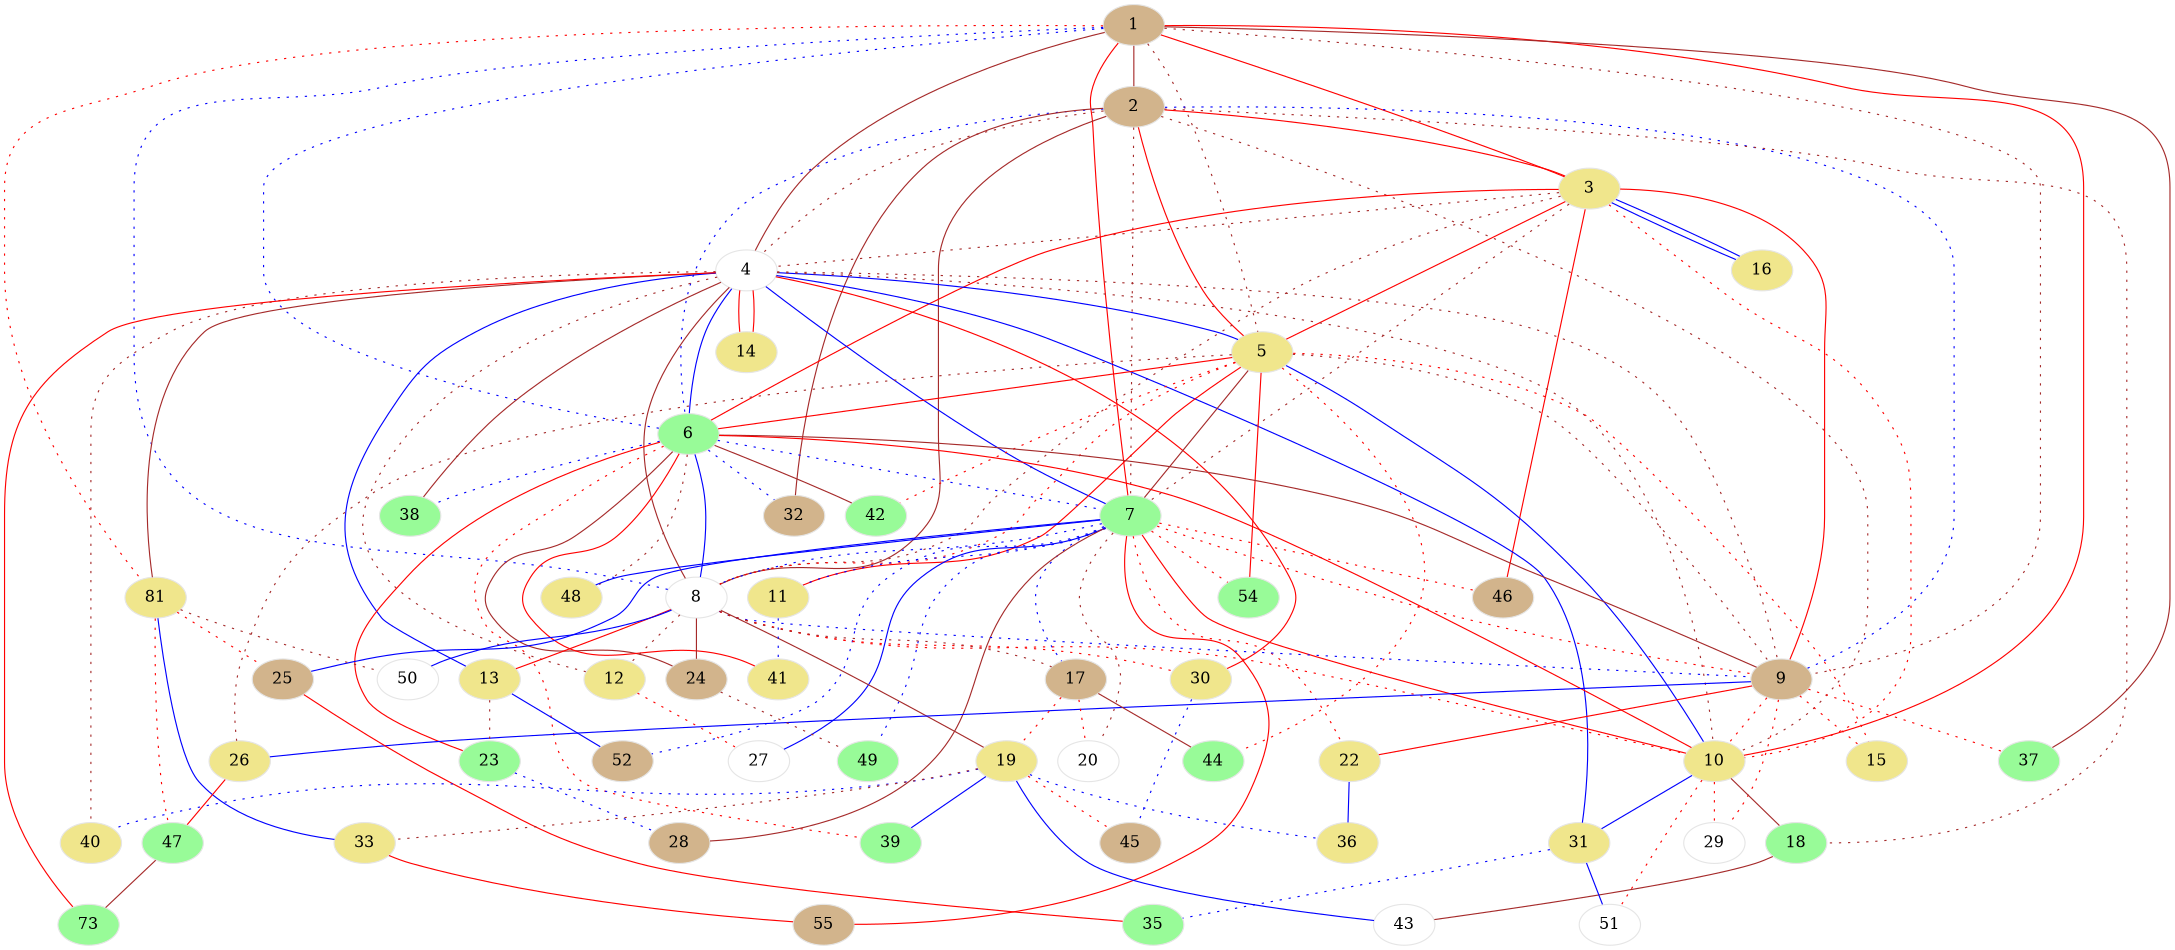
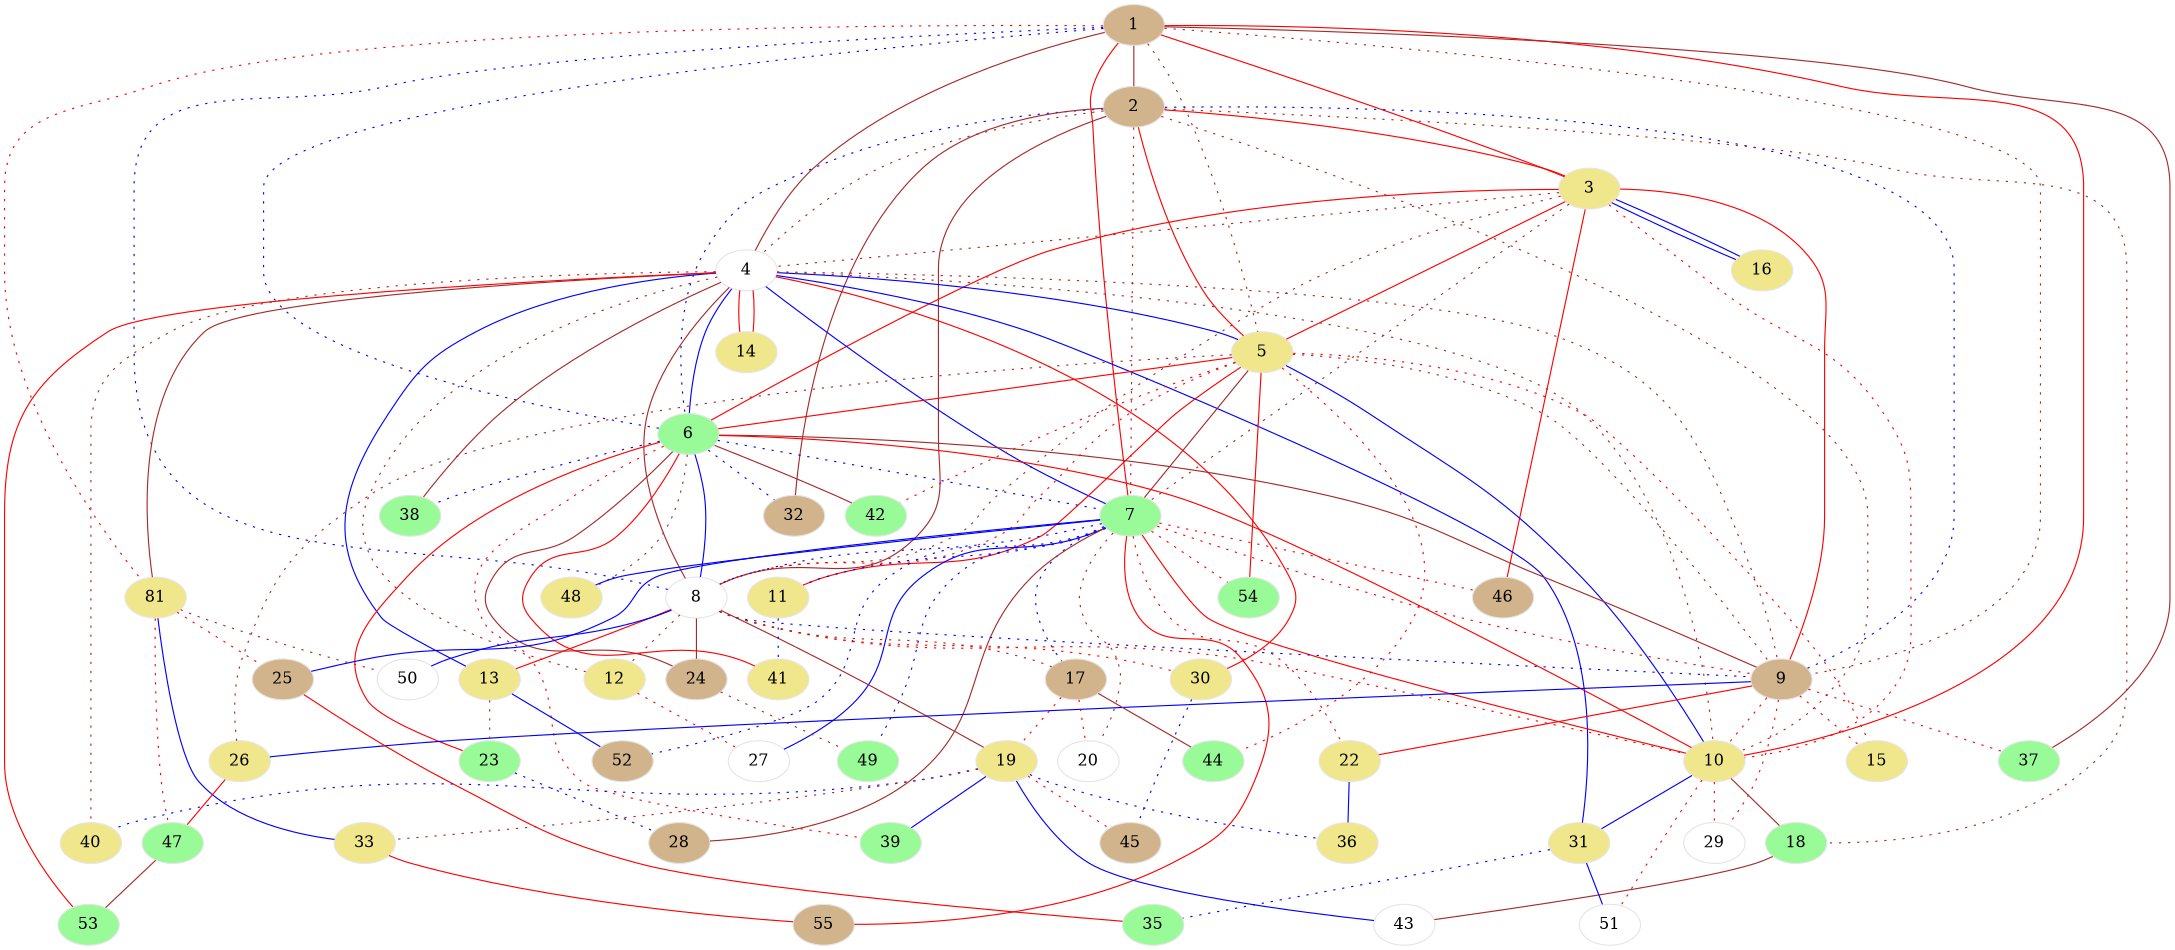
  graph {
    node [color=gray90 fillcolor=khaki style=filled]
    edge [color=red style=dotted]
    1 [fillcolor=tan]
    2 [fillcolor=tan]
    3
    4 [fillcolor=white]
    5
    6 [fillcolor=palegreen]
    7 [fillcolor=palegreen]
    8 [fillcolor=white]
    9 [fillcolor=tan]
    10
    n11 [label=81]
    37 [fillcolor=palegreen]
    18 [fillcolor=palegreen]
    32 [fillcolor=tan]
    16
    46 [fillcolor=tan]
    12
    13
    14
    30
    31
    38 [fillcolor=palegreen]
    40
-   53 [fillcolor=palegreen label=73]
+   53 [fillcolor=palegreen]
    11
    15
    26
    42 [fillcolor=palegreen]
    44 [fillcolor=palegreen]
    54 [fillcolor=palegreen]
    23 [fillcolor=palegreen]
    24 [fillcolor=tan]
    39 [fillcolor=palegreen]
    41
    48
    17 [fillcolor=tan]
    20 [fillcolor=white]
    22
    25 [fillcolor=tan]
    27 [fillcolor=white]
    28 [fillcolor=tan]
    49 [fillcolor=palegreen]
    52 [fillcolor=tan]
    55 [fillcolor=tan]
    19
    50 [fillcolor=white]
    29 [fillcolor=white]
    51 [fillcolor=white]
    33
    47 [fillcolor=palegreen]
    43 [fillcolor=white]
    45 [fillcolor=tan]
    35 [fillcolor=palegreen]
    36
    1 -- 2 [color=brown style=solid]
    1 -- 3 [style=solid]
    1 -- 4 [color=brown style=solid]
    1 -- 5 [color=brown]
    1 -- 6 [color=blue]
    1 -- 7 [style=solid]
    1 -- 8 [color=blue]
    1 -- 9 [color=brown]
    1 -- 10 [style=solid]
    1 -- n11
    1 -- 37 [color=brown style=solid]
    2 -- 3 [style=solid]
    2 -- 4 [color=brown]
    2 -- 5 [style=solid]
    2 -- 6 [color=blue]
    2 -- 7 [color=brown]
    2 -- 8 [color=brown style=solid]
    2 -- 9 [color=blue]
    2 -- 10 [color=brown]
    2 -- 18 [color=brown]
    2 -- 32 [color=brown style=solid]
    3 -- 4 [color=brown]
    3 -- 5 [style=solid]
    3 -- 6 [style=solid]
    3 -- 7 [color=brown]
    3 -- 8 [color=brown]
    3 -- 9 [style=solid]
    3 -- 10
    3 -- 16 [color=blue style=solid]
    3 -- 16 [color=blue style=solid]
    3 -- 46 [style=solid]
    4 -- 5 [color=blue style=solid]
    4 -- 6 [color=blue style=solid]
    4 -- 7 [color=blue style=solid]
    4 -- 8 [color=brown style=solid]
    4 -- 9 [color=brown]
    4 -- 10 [color=brown]
    4 -- n11 [color=brown style=solid]
    4 -- 12 [color=brown]
    4 -- 13 [color=blue style=solid]
    4 -- 14 [style=solid]
    4 -- 14 [style=solid]
    4 -- 30 [style=solid]
    4 -- 31 [color=blue style=solid]
    4 -- 38 [color=brown style=solid]
    4 -- 40 [color=brown]
    4 -- 53 [style=solid]
    5 -- 6 [style=solid]
    5 -- 7 [color=brown style=solid]
    5 -- 8
    5 -- 9 [color=brown]
    5 -- 10 [color=blue style=solid]
    5 -- 11 [style=solid]
    5 -- 15
    5 -- 26 [color=brown]
    5 -- 42
    5 -- 44
    5 -- 54 [style=solid]
    6 -- 7 [color=blue]
    6 -- 8 [color=blue style=solid]
    6 -- 9 [color=brown style=solid]
    6 -- 10 [style=solid]
    6 -- 32 [color=blue]
    6 -- 38 [color=blue]
    6 -- 42 [color=brown style=solid]
    6 -- 23 [style=solid]
    6 -- 24 [color=brown style=solid]
    6 -- 39
    6 -- 41 [style=solid]
    6 -- 48 [color=brown]
    7 -- 8 [color=blue]
    7 -- 9
    7 -- 10 [style=solid]
    7 -- 46
    7 -- 11 [color=blue]
    7 -- 54
    7 -- 48 [color=blue style=solid]
    7 -- 17 [color=blue]
    7 -- 20 [color=brown]
    7 -- 22
    7 -- 25 [color=blue style=solid]
    7 -- 27 [color=blue style=solid]
    7 -- 28 [color=brown style=solid]
    7 -- 49 [color=blue]
    7 -- 52 [color=blue]
    7 -- 55 [style=solid]
    8 -- 9 [color=blue]
    8 -- 10
    8 -- 12 [color=brown]
    8 -- 13 [style=solid]
    8 -- 30
    8 -- 24 [color=brown style=solid]
    8 -- 17 [color=brown]
    8 -- 19 [color=brown style=solid]
    8 -- 50 [color=blue style=solid]
    9 -- 10
    9 -- 37
    9 -- 15
    9 -- 26 [color=blue style=solid]
    9 -- 22 [style=solid]
    9 -- 29
    10 -- 18 [color=brown style=solid]
    10 -- 31 [color=blue style=solid]
    10 -- 29
    10 -- 51
    n11 -- 25
    n11 -- 50 [color=brown]
    n11 -- 33 [color=blue style=solid]
    n11 -- 47
    18 -- 43 [color=brown style=solid]
    12 -- 27
    13 -- 23 [color=brown]
    13 -- 52 [color=blue style=solid]
    30 -- 45 [color=blue]
    31 -- 51 [color=blue style=solid]
    31 -- 35 [color=blue]
    11 -- 41 [color=blue]
    26 -- 47 [style=solid]
    23 -- 28 [color=blue]
    24 -- 49 [color=brown]
    17 -- 44 [color=brown style=solid]
    17 -- 20
    17 -- 19
    22 -- 36 [color=blue style=solid]
    25 -- 35 [style=solid]
    19 -- 40 [color=blue]
    19 -- 39 [color=blue style=solid]
    19 -- 33 [color=brown]
    19 -- 43 [color=blue style=solid]
    19 -- 45
    19 -- 36 [color=blue]
    33 -- 55 [style=solid]
    47 -- 53 [color=brown style=solid]
  }
